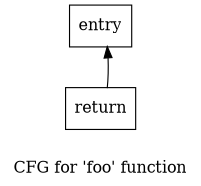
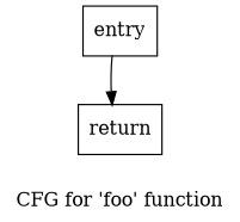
  digraph {
    label="CFG for 'foo' function"
    node [shape=record]
    n1 [label="{entry}"]
    n2 [label="{return}"]
-   n2 -> n1
+   n1 -> n2
  }
